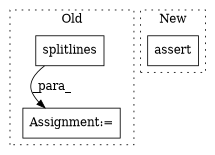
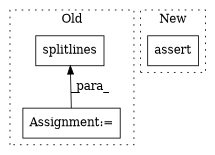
  digraph {
    node [a=32 shape=box]
    n1 [l=12 label=splitlines s=2969]
    n2 [a=7 l=1 label="Assignment:=" s=2877]
    n3 [l="13,1" label=assert s="3541,3569"]
    subgraph cluster_1 {
      label=Old
      style=dotted
      n1
      n2
    }
    subgraph cluster_2 {
      label=New
      style=dotted
      n3
    }
-   n1 -> n2 [label=_para_]
+   n2 -> n1 [label=_para_]
  }
